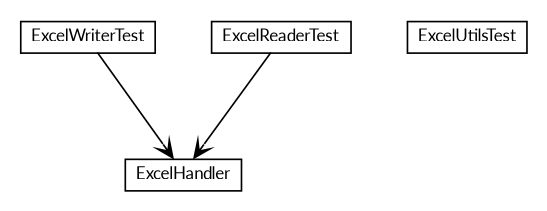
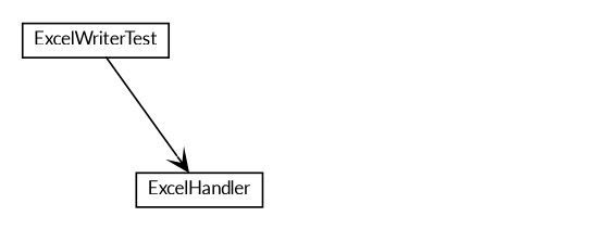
  digraph {
    nodesep=0.25
    ranksep=0.5
    fontname=Lato
    node [fontcolor=black fontname=Lato fontsize=10.0 shape=plaintext]
    edge [arrowhead=open color=black fontcolor=black fontname=Lato fontsize=10.0 headport=p labelfontname=Helvetica labelfontsize=10 tailport=p]
    n1 [label=<<table title="org.dayatang.excel.ExcelWriterTest" border="0" cellborder="1" cellspacing="0" cellpadding="2" port="p" href="./ExcelWriterTest.html"> 		<tr><td><table border="0" cellspacing="0" cellpadding="1"> <tr><td align="center" balign="center"> ExcelWriterTest </td></tr> 		</table></td></tr> 		</table>>]
    n2 [label=<<table title="org.dayatang.excel.ExcelHandler" border="0" cellborder="1" cellspacing="0" cellpadding="2" port="p" href="http://java.sun.com/j2se/1.4.2/docs/api/org/dayatang/excel/ExcelHandler.html"> 		<tr><td><table border="0" cellspacing="0" cellpadding="1"> <tr><td align="center" balign="center"> ExcelHandler </td></tr> 		</table></td></tr> 		</table>>]
-   n3 [label=<<table title="org.dayatang.excel.ExcelUtilsTest" border="0" cellborder="1" cellspacing="0" cellpadding="2" port="p" href="./ExcelUtilsTest.html"> 		<tr><td><table border="0" cellspacing="0" cellpadding="1"> <tr><td align="center" balign="center"> ExcelUtilsTest </td></tr> 		</table></td></tr> 		</table>>]
-   n4 [label=<<table title="org.dayatang.excel.ExcelReaderTest" border="0" cellborder="1" cellspacing="0" cellpadding="2" port="p" href="./ExcelReaderTest.html"> 		<tr><td><table border="0" cellspacing="0" cellpadding="1"> <tr><td align="center" balign="center"> ExcelReaderTest </td></tr> 		</table></td></tr> 		</table>>]
    n1 -> n2 [label=" "]
-   n4 -> n2 [label=" "]
  }
